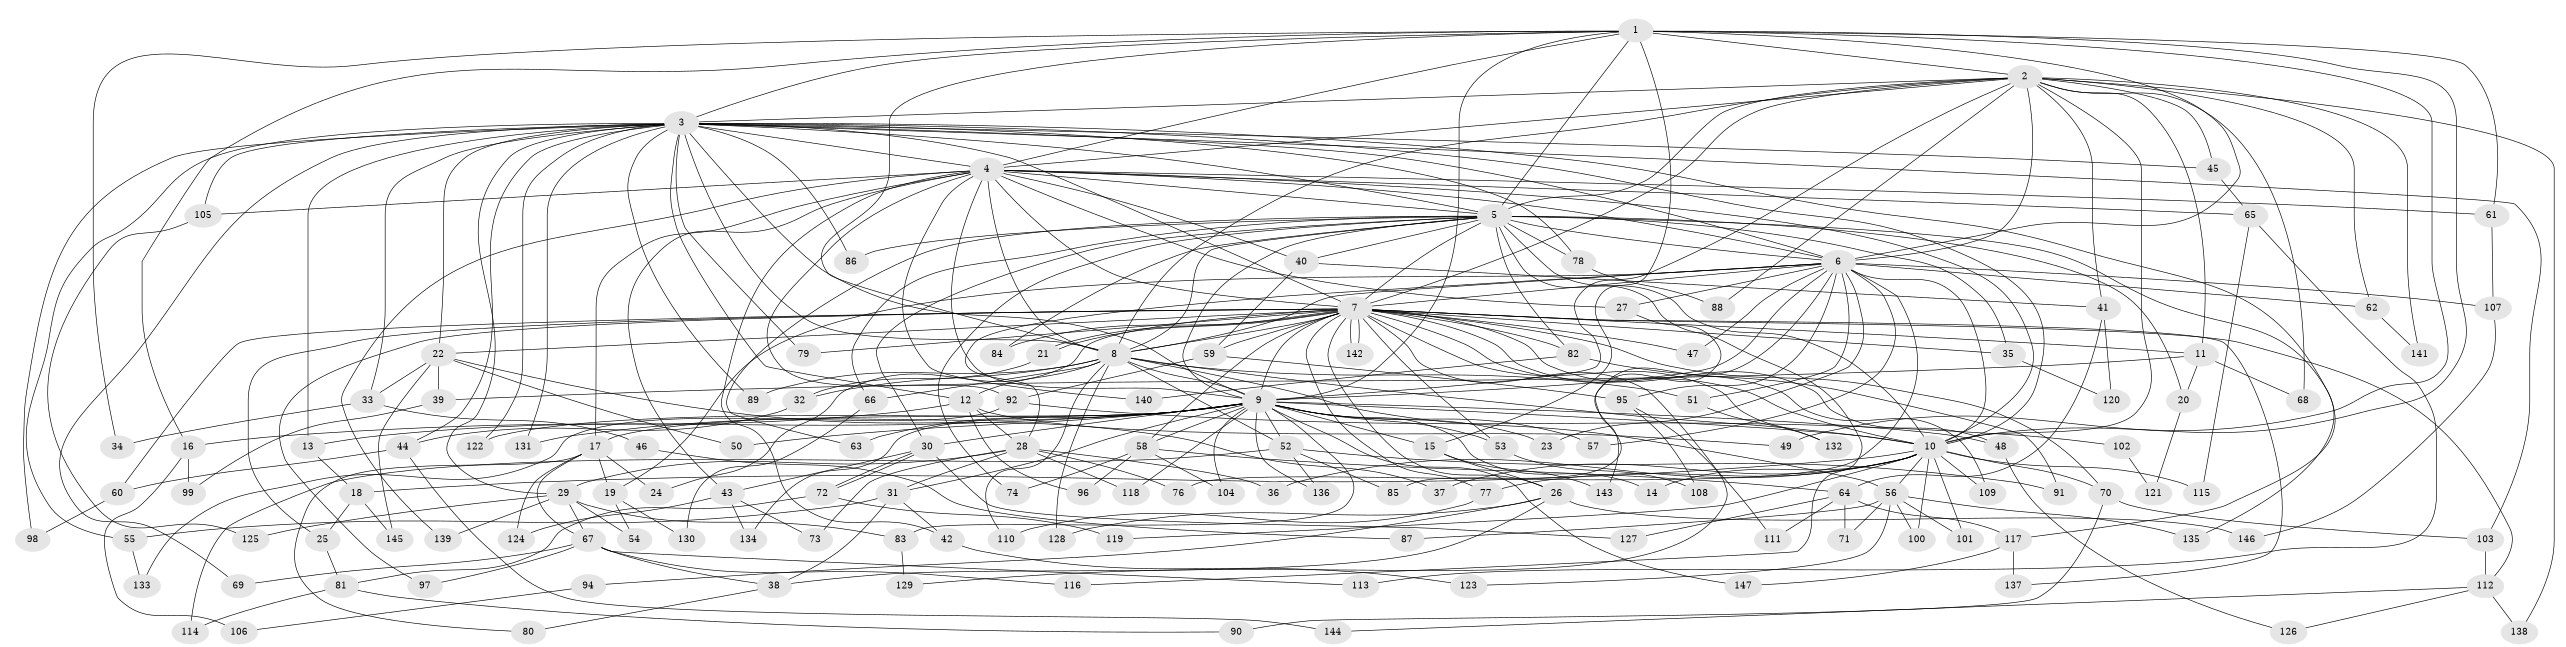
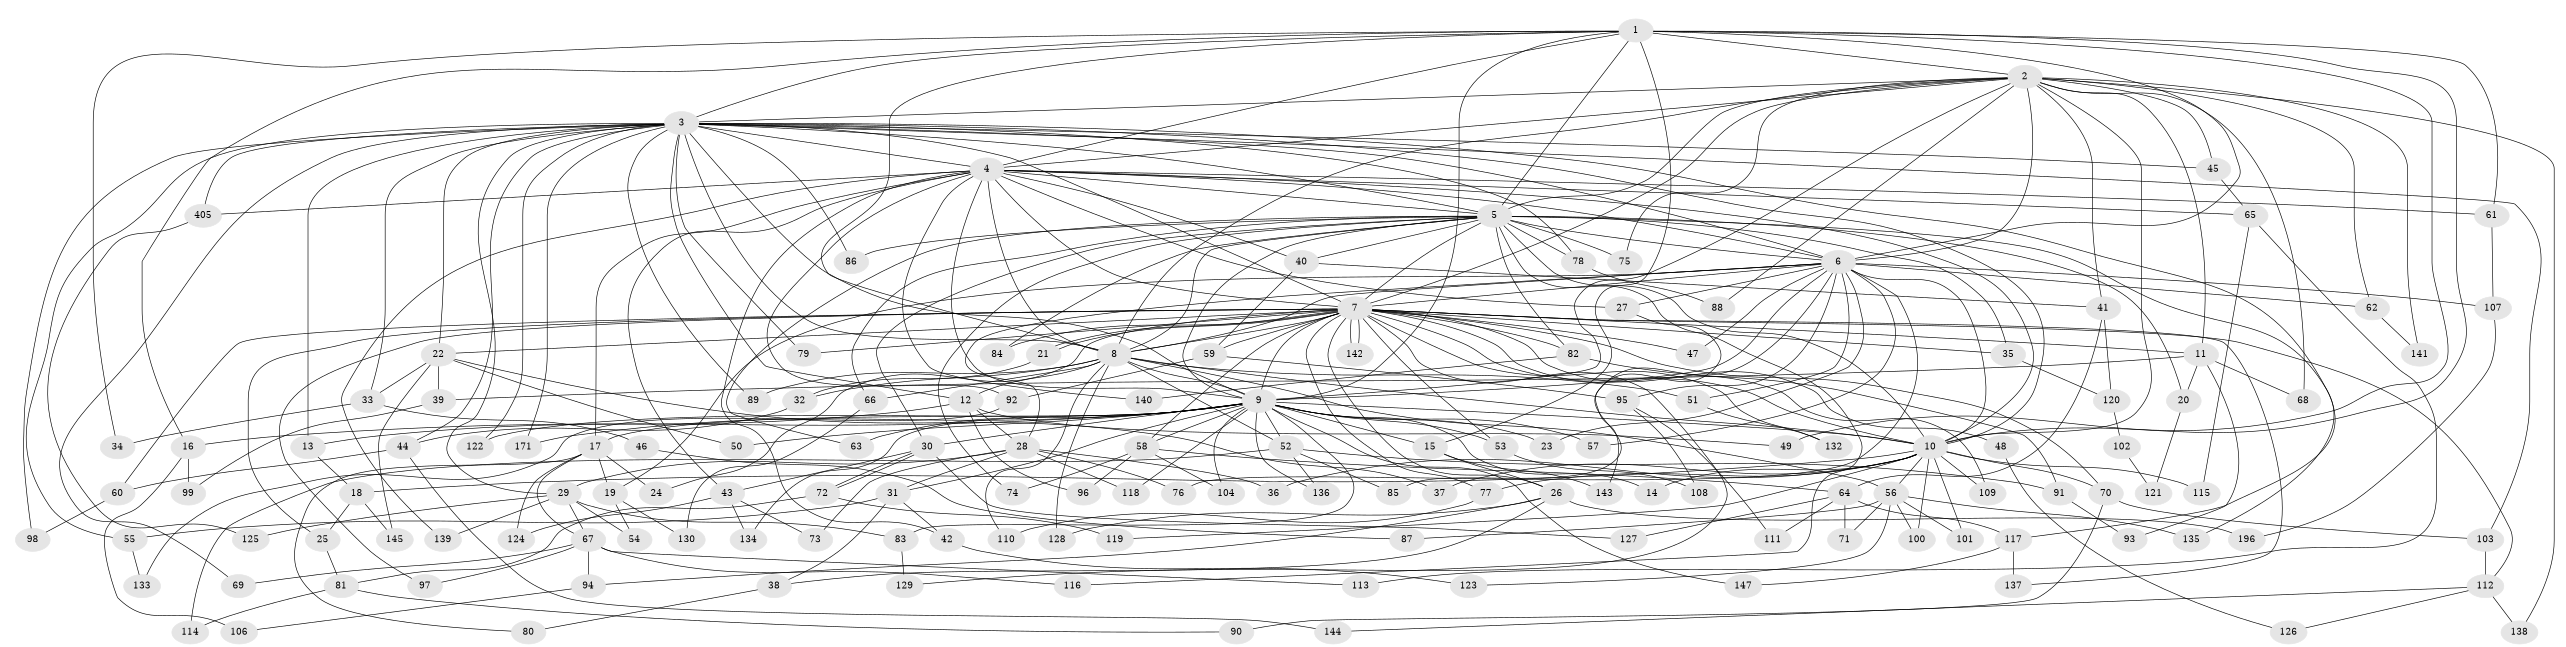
  graph {
    node [color=gray90 style=filled]
    1
    2
    3
    4
    5
    6
    8
    9
    10
    15
    16
    34
    49
    61
    7
    11
    41
    45
    62
    68
+   75
    88
    138
    141
    12
    13
    22
    29
    33
    44
    55
    69
    78
    79
    86
    89
    98
    103
-   105
+   105 [label=405]
    117
    122
-   131
+   131 [label=171]
    17
    27
    40
    42
    43
    65
    92
    139
    140
    20
    30
    35
    63
    66
    74
    82
    84
    116
    135
    19
    23
    28
    47
    51
    57
    76
    85
    95
    107
    21
    24
    25
    26
    48
    53
    58
    59
    60
    70
    77
    97
    109
    112
    129
    132
    137
    142
    32
    52
    56
    110
    128
    14
    31
    50
    83
    104
    118
    134
    136
    147
    18
    36
    37
    100
    101
    115
    119
    143
    99
    106
    39
+   93
    120
    64
    46
    87
    96
    145
    67
    54
    125
    144
    133
    80
    124
    123
    73
    113
    102
    121
    72
    127
    130
    91
    108
    111
-   146
+   146 [label=196]
    81
    38
    94
    126
    90
    114
    71
    1 -- 2
    1 -- 3
    1 -- 4
    1 -- 5
    1 -- 6
    1 -- 8
    1 -- 9
    1 -- 10
    1 -- 15
    1 -- 16
    1 -- 34
    1 -- 49
    1 -- 61
    2 -- 3
    2 -- 4
    2 -- 5
    2 -- 6
    2 -- 8
    2 -- 9
    2 -- 10
    2 -- 7
    2 -- 11
    2 -- 41
    2 -- 45
    2 -- 62
    2 -- 68
+   2 -- 75
    2 -- 88
    2 -- 138
    2 -- 141
    3 -- 4
    3 -- 5
    3 -- 6
    3 -- 8
    3 -- 9
    3 -- 10
    3 -- 7
    3 -- 45
    3 -- 12
    3 -- 13
    3 -- 22
    3 -- 29
    3 -- 33
    3 -- 44
    3 -- 55
    3 -- 69
    3 -- 78
    3 -- 79
    3 -- 86
    3 -- 89
    3 -- 98
    3 -- 103
    3 -- 105
    3 -- 117
    3 -- 122
    3 -- 131
    4 -- 5
    4 -- 6
    4 -- 8
    4 -- 9
    4 -- 10
    4 -- 61
    4 -- 7
    4 -- 105
    4 -- 17
    4 -- 27
    4 -- 40
    4 -- 42
    4 -- 43
    4 -- 65
    4 -- 92
    4 -- 139
    4 -- 140
    5 -- 6
    5 -- 8
    5 -- 9
    5 -- 10
    5 -- 7
+   5 -- 75
    5 -- 78
    5 -- 86
    5 -- 40
    5 -- 20
    5 -- 30
    5 -- 35
    5 -- 63
    5 -- 66
    5 -- 74
    5 -- 82
    5 -- 84
    5 -- 116
    5 -- 135
    6 -- 8
    6 -- 9
    6 -- 10
    6 -- 7
    6 -- 62
    6 -- 27
    6 -- 19
    6 -- 23
    6 -- 28
    6 -- 47
    6 -- 51
    6 -- 57
    6 -- 76
    6 -- 85
    6 -- 95
    6 -- 107
    8 -- 9
    8 -- 10
    8 -- 12
    8 -- 89
    8 -- 66
    8 -- 51
    8 -- 32
    8 -- 52
    8 -- 56
    8 -- 110
    8 -- 128
    9 -- 10
    9 -- 15
    9 -- 16
    9 -- 122
    9 -- 131
    9 -- 17
    9 -- 30
    9 -- 63
    9 -- 23
    9 -- 57
-   9 -- 48
    9 -- 53
    9 -- 58
    9 -- 52
    9 -- 14
    9 -- 31
    9 -- 50
    9 -- 83
    9 -- 104
    9 -- 118
    9 -- 134
    9 -- 136
    9 -- 147
    10 -- 70
    10 -- 77
    10 -- 109
    10 -- 56
    10 -- 14
    10 -- 18
    10 -- 36
    10 -- 37
    10 -- 100
    10 -- 101
    10 -- 115
    10 -- 119
    15 -- 26
    15 -- 143
    16 -- 99
    16 -- 106
    61 -- 107
    7 -- 8
    7 -- 9
    7 -- 10
    7 -- 11
    7 -- 22
    7 -- 79
    7 -- 35
    7 -- 82
    7 -- 84
    7 -- 47
    7 -- 21
    7 -- 21
    7 -- 24
    7 -- 25
    7 -- 26
    7 -- 48
    7 -- 53
    7 -- 58
    7 -- 59
    7 -- 60
    7 -- 70
    7 -- 77
    7 -- 97
    7 -- 109
    7 -- 112
    7 -- 129
    7 -- 132
    7 -- 137
    7 -- 142
    7 -- 142
    11 -- 68
    11 -- 20
    11 -- 39
+   11 -- 93
    41 -- 120
    41 -- 64
    45 -- 65
    62 -- 141
    12 -- 49
    12 -- 13
    12 -- 28
    12 -- 96
    13 -- 18
    22 -- 33
    22 -- 50
    22 -- 37
    22 -- 39
    22 -- 145
    29 -- 139
    29 -- 83
    29 -- 67
    29 -- 54
    29 -- 125
    33 -- 34
    33 -- 46
    44 -- 60
    44 -- 144
    55 -- 133
    78 -- 88
    103 -- 112
    105 -- 125
    117 -- 137
    117 -- 147
    17 -- 19
    17 -- 24
    17 -- 67
    17 -- 80
    17 -- 124
    27 -- 143
    40 -- 41
    40 -- 59
    42 -- 123
    43 -- 134
    43 -- 124
    43 -- 73
    65 -- 115
    65 -- 113
    92 -- 133
-   92 -- 102
+   120 -- 102
    20 -- 121
    30 -- 43
    30 -- 72
    30 -- 72
    30 -- 127
    35 -- 120
    66 -- 130
    82 -- 140
    82 -- 91
    19 -- 54
    19 -- 130
    28 -- 29
    28 -- 76
    28 -- 31
    28 -- 118
    28 -- 36
    28 -- 73
    51 -- 132
    95 -- 108
    95 -- 111
    107 -- 146
    21 -- 32
    25 -- 81
    26 -- 128
    26 -- 146
    26 -- 38
    26 -- 94
    48 -- 126
    53 -- 108
    58 -- 74
    58 -- 104
    58 -- 64
    58 -- 96
    59 -- 92
    59 -- 95
    60 -- 98
    70 -- 103
    70 -- 90
    77 -- 110
    112 -- 138
    112 -- 144
    112 -- 126
    32 -- 44
    52 -- 85
    52 -- 136
    52 -- 91
    52 -- 114
    56 -- 135
    56 -- 100
    56 -- 101
    56 -- 87
    56 -- 123
    56 -- 71
    31 -- 55
    31 -- 42
    31 -- 38
    83 -- 129
    18 -- 25
    18 -- 145
    39 -- 99
    64 -- 117
    64 -- 127
    64 -- 111
    64 -- 71
    46 -- 87
    67 -- 69
    67 -- 116
    67 -- 97
    67 -- 113
-   67 -- 38
+   67 -- 94
    102 -- 121
    72 -- 119
    72 -- 81
+   91 -- 93
    81 -- 90
    81 -- 114
    38 -- 80
    94 -- 106
  }
